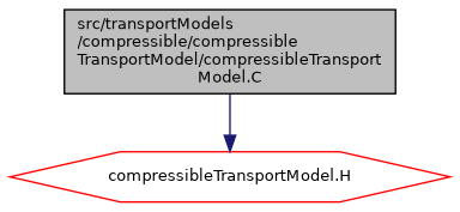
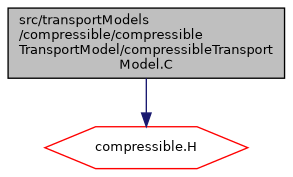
  digraph {
    fontname="DejaVu Sans"
    node [fontname="DejaVu Sans" fontsize=10]
    n1 [color=black fillcolor=grey75 fontcolor=black height=0.2 label="src/transportModels\l/compressible/compressible\lTransportModel/compressibleTransport\lModel.C" shape=box style=filled width=0.4]
-   n2 [color=red height=0.2 label="compressibleTransportModel.H" shape=hexagon width=0.4]
+   n2 [color=red height=0.2 label="compressible.H" shape=hexagon width=0.4]
    n1 -> n2 [color=midnightblue fontname="DejaVu Sans" fontsize=10 labelfontname=Helvetica labelfontsize=10 style=solid]
  }
